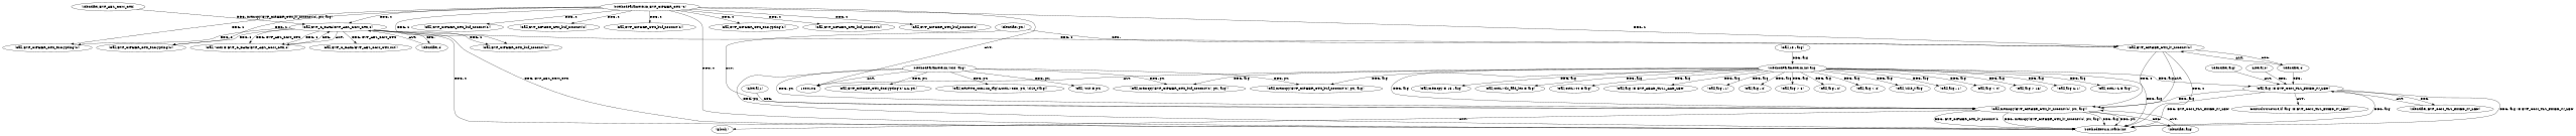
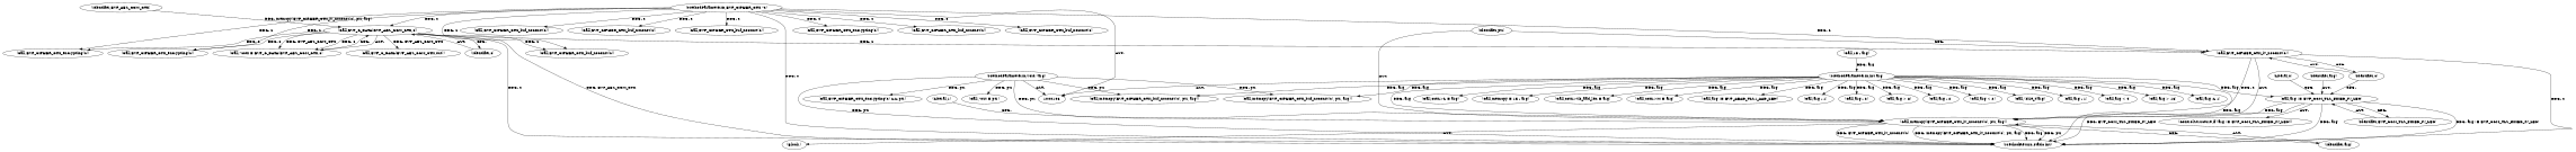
  digraph {
    n1 [label="(Call,memcpy(EVP_CIPHER_CTX_iv_noconst(c), ptr, arg))"]
    n2 [label="(MethodReturn,static int)"]
    n3 [label="(Identifier,arg)"]
    n4 [label="(Block,)"]
    n5 [label="(Call,EVP_CIPHER_CTX_iv_noconst(c))"]
    n6 [label="(Identifier,c)"]
    n7 [label="(Call,arg != EVP_CCM_TLS_FIXED_IV_LEN)"]
    n8 [label="(Call,EVP_C_DATA(EVP_AES_CCM_CTX,c))"]
    n9 [label="(Identifier,c)"]
    n10 [label="(Call,EVP_CIPHER_CTX_buf_noconst(c))"]
    n11 [label="(Call,*cctx = EVP_C_DATA(EVP_AES_CCM_CTX,c))"]
    n12 [label="(Call,EVP_CIPHER_CTX_encrypting(c))"]
    n13 [label="(Call,EVP_C_DATA(EVP_AES_CCM_CTX,out))"]
    n14 [label="(Call,EVP_CIPHER_CTX_encrypting(c))"]
    n15 [label="(MethodParameterIn,EVP_CIPHER_CTX *c)"]
    n16 [label="(Call,EVP_CIPHER_CTX_buf_noconst(c))"]
    n17 [label="(Call,EVP_CIPHER_CTX_buf_noconst(c))"]
    n18 [label="(Call,EVP_CIPHER_CTX_buf_noconst(c))"]
    n19 [label="(Call,EVP_CIPHER_CTX_encrypting(c))"]
    n20 [label="(Call,EVP_CIPHER_CTX_buf_noconst(c))"]
    n21 [label="(Call,EVP_CIPHER_CTX_buf_noconst(c))"]
    1000106
    n23 [label="(MethodParameterIn,void *arg)"]
    n24 [label="(Call,memcpy(EVP_CIPHER_CTX_buf_noconst(c), ptr, arg))"]
    n25 [label="(Call,EVP_CIPHER_CTX_encrypting(c) && ptr)"]
-   n26 [label="(Call,CRYPTO_ccm128_tag(&cctx->ccm, ptr, (size_t)arg))"]
    n27 [label="(Call,memcpy(EVP_CIPHER_CTX_buf_noconst(c), ptr, arg))"]
    n28 [label="(Call,*out = ptr)"]
    n29 [label="(Identifier,EVP_CCM_TLS_FIXED_IV_LEN)"]
    n30 [label="(ControlStructure,if (arg != EVP_CCM_TLS_FIXED_IV_LEN))"]
    n31 [label="(MethodParameterIn,int arg)"]
    n32 [label="(Call,cctx->M = arg)"]
    n33 [label="(Call,arg != EVP_AEAD_TLS1_AAD_LEN)"]
    n34 [label="(Call,arg - 1)"]
    n35 [label="(Call,arg - 2)"]
    n36 [label="(Call,arg > 8)"]
    n37 [label="(Call,arg - 2)"]
    n38 [label="(Call,arg < 2)"]
    n39 [label="(Call,(size_t)arg)"]
    n40 [label="(Call,arg - 1)"]
    n41 [label="(Call,arg < 4)"]
    n42 [label="(Call,arg > 16)"]
    n43 [label="(Call,arg & 1)"]
    n44 [label="(Call,cctx->L = arg)"]
    n45 [label="(Call,memcpy = 15 - arg)"]
    n46 [label="(Call,cctx->tls_aad_len = arg)"]
    n47 [label="(Call,15 - arg)"]
    n48 [label="(Literal,0)"]
    n49 [label="(Identifier,ptr)"]
    n50 [label="(Literal,1)"]
    n51 [label="(Identifier,EVP_AES_CCM_CTX)"]
    n52 [label="(Identifier,arg)"]
    n1 -> n2 [label="DDG: EVP_CIPHER_CTX_iv_noconst(c)"]
    n1 -> n2 [label="DDG: memcpy(EVP_CIPHER_CTX_iv_noconst(c), ptr, arg)"]
    n1 -> n2 [label="DDG: arg"]
    n1 -> n2 [label="DDG: ptr"]
    n1 -> n3 [label="CFG: "]
    n1 -> n4 [label="AST: "]
    n3 -> n1 [label="AST: "]
    n5 -> n1 [label="AST: "]
    n5 -> n1 [label="DDG: c"]
    n5 -> n2 [label="DDG: c"]
    n5 -> n6 [label="CFG: "]
    n6 -> n5 [label="AST: "]
    n6 -> n7 [label="CFG: "]
    n7 -> n1 [label="DDG: arg"]
    n7 -> n2 [label="DDG: EVP_CCM_TLS_FIXED_IV_LEN"]
    n7 -> n2 [label="DDG: arg"]
    n7 -> n2 [label="DDG: arg != EVP_CCM_TLS_FIXED_IV_LEN"]
-   n7 -> n29 [label="DDG: "]
+   n7 -> n29 [label="CFG: "]
    n7 -> n30 [label="AST: "]
    n8 -> n2 [label="DDG: c"]
    n8 -> n2 [label="DDG: EVP_AES_CCM_CTX"]
    n8 -> n5 [label="DDG: c"]
    n8 -> n9 [label="CFG: "]
    n8 -> n10 [label="DDG: c"]
    n8 -> n11 [label="AST: "]
    n8 -> n11 [label="DDG: EVP_AES_CCM_CTX"]
    n8 -> n11 [label="DDG: c"]
    n8 -> n12 [label="DDG: c"]
    n8 -> n13 [label="DDG: EVP_AES_CCM_CTX"]
    n8 -> n14 [label="DDG: c"]
    n9 -> n8 [label="AST: "]
    n11 -> n8 [label="CFG: "]
    n15 -> n2 [label="DDG: c"]
    n15 -> n5 [label="DDG: c"]
    n15 -> n8 [label="DDG: c"]
    n15 -> n10 [label="DDG: c"]
    n15 -> n12 [label="DDG: c"]
    n15 -> n14 [label="DDG: c"]
    n15 -> n16 [label="DDG: c"]
    n15 -> n17 [label="DDG: c"]
    n15 -> n18 [label="DDG: c"]
    n15 -> n19 [label="DDG: c"]
    n15 -> n20 [label="DDG: c"]
    n15 -> n21 [label="DDG: c"]
    n15 -> 1000106 [label="AST: "]
    n23 -> n1 [label="DDG: ptr"]
    n23 -> n2 [label="DDG: ptr"]
    n23 -> 1000106 [label="AST: "]
    n23 -> n24 [label="DDG: ptr"]
    n23 -> n25 [label="DDG: ptr"]
-   n23 -> n26 [label="DDG: ptr"]
    n23 -> n27 [label="DDG: ptr"]
    n23 -> n28 [label="DDG: ptr"]
    n29 -> n7 [label="AST: "]
    n31 -> n1 [label="DDG: arg"]
    n31 -> n2 [label="DDG: arg"]
    n31 -> n7 [label="DDG: arg"]
    n31 -> 1000106 [label="AST: "]
    n31 -> n24 [label="DDG: arg"]
    n31 -> n27 [label="DDG: arg"]
    n31 -> n32 [label="DDG: arg"]
    n31 -> n33 [label="DDG: arg"]
    n31 -> n34 [label="DDG: arg"]
    n31 -> n35 [label="DDG: arg"]
    n31 -> n36 [label="DDG: arg"]
    n31 -> n37 [label="DDG: arg"]
    n31 -> n38 [label="DDG: arg"]
    n31 -> n39 [label="DDG: arg"]
    n31 -> n40 [label="DDG: arg"]
    n31 -> n41 [label="DDG: arg"]
    n31 -> n42 [label="DDG: arg"]
    n31 -> n43 [label="DDG: arg"]
    n31 -> n44 [label="DDG: arg"]
    n31 -> n45 [label="DDG: arg"]
    n31 -> n46 [label="DDG: arg"]
    n47 -> n31 [label="DDG: arg"]
    n48 -> n7 [label="CFG: "]
    n49 -> n1 [label="AST: "]
    n49 -> n5 [label="CFG: "]
    n50 -> n1 [label="CFG: "]
    n51 -> n8 [label="DDG: memcpy(EVP_CIPHER_CTX_iv_noconst(c), ptr, arg)"]
    n52 -> n7 [label="AST: "]
  }
